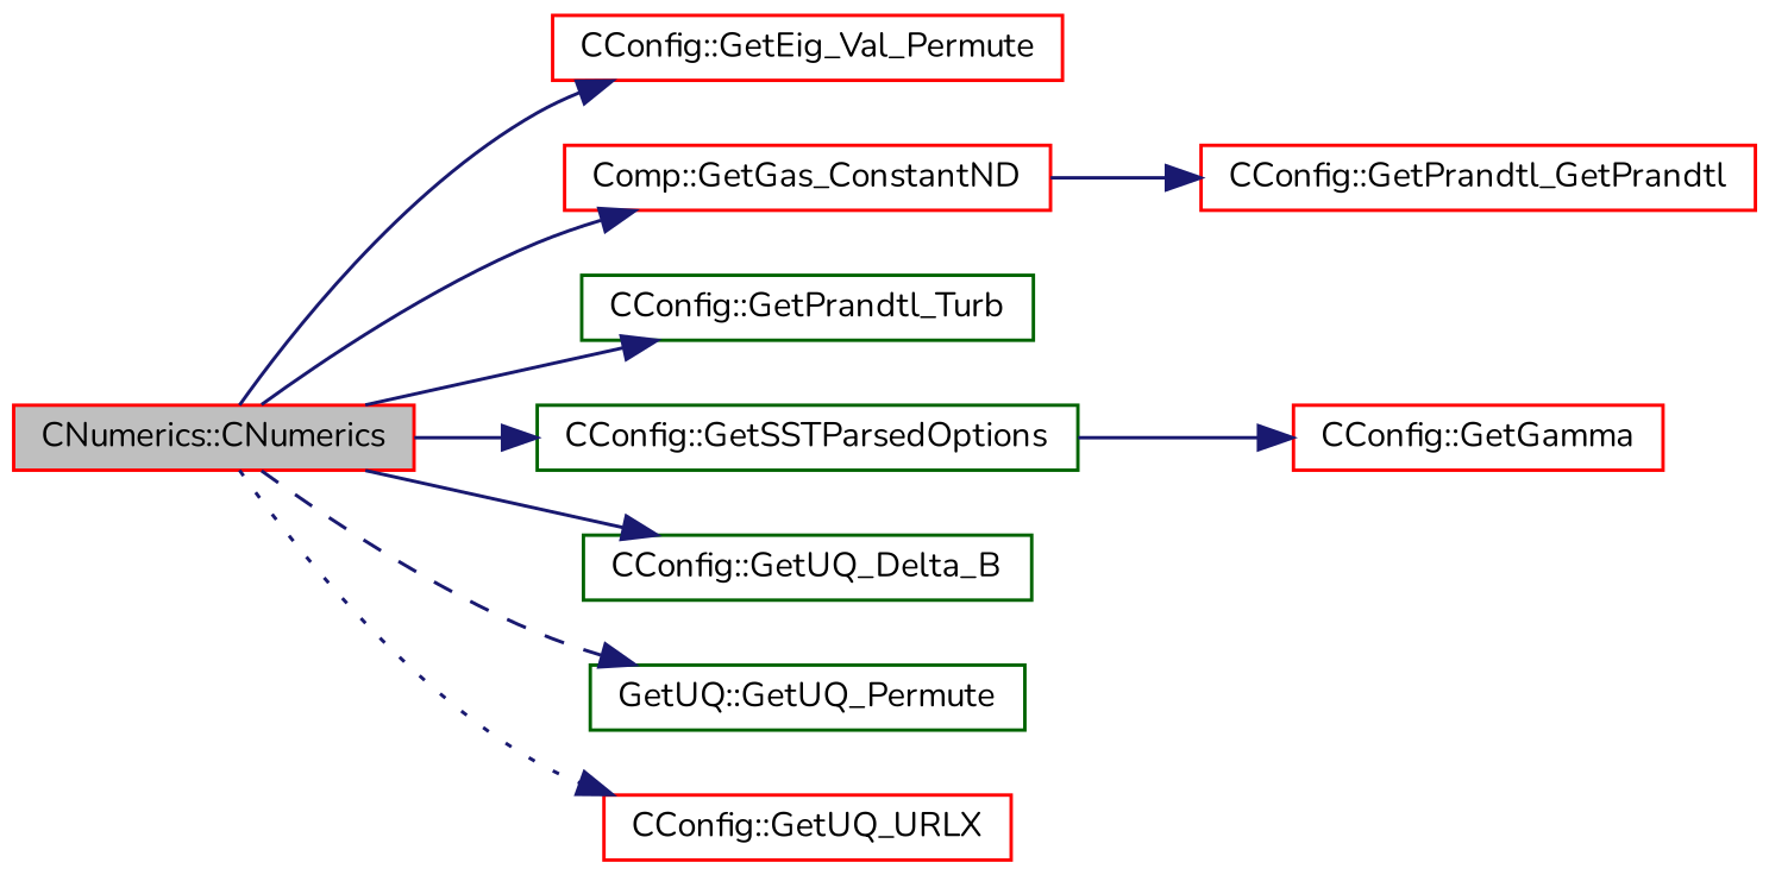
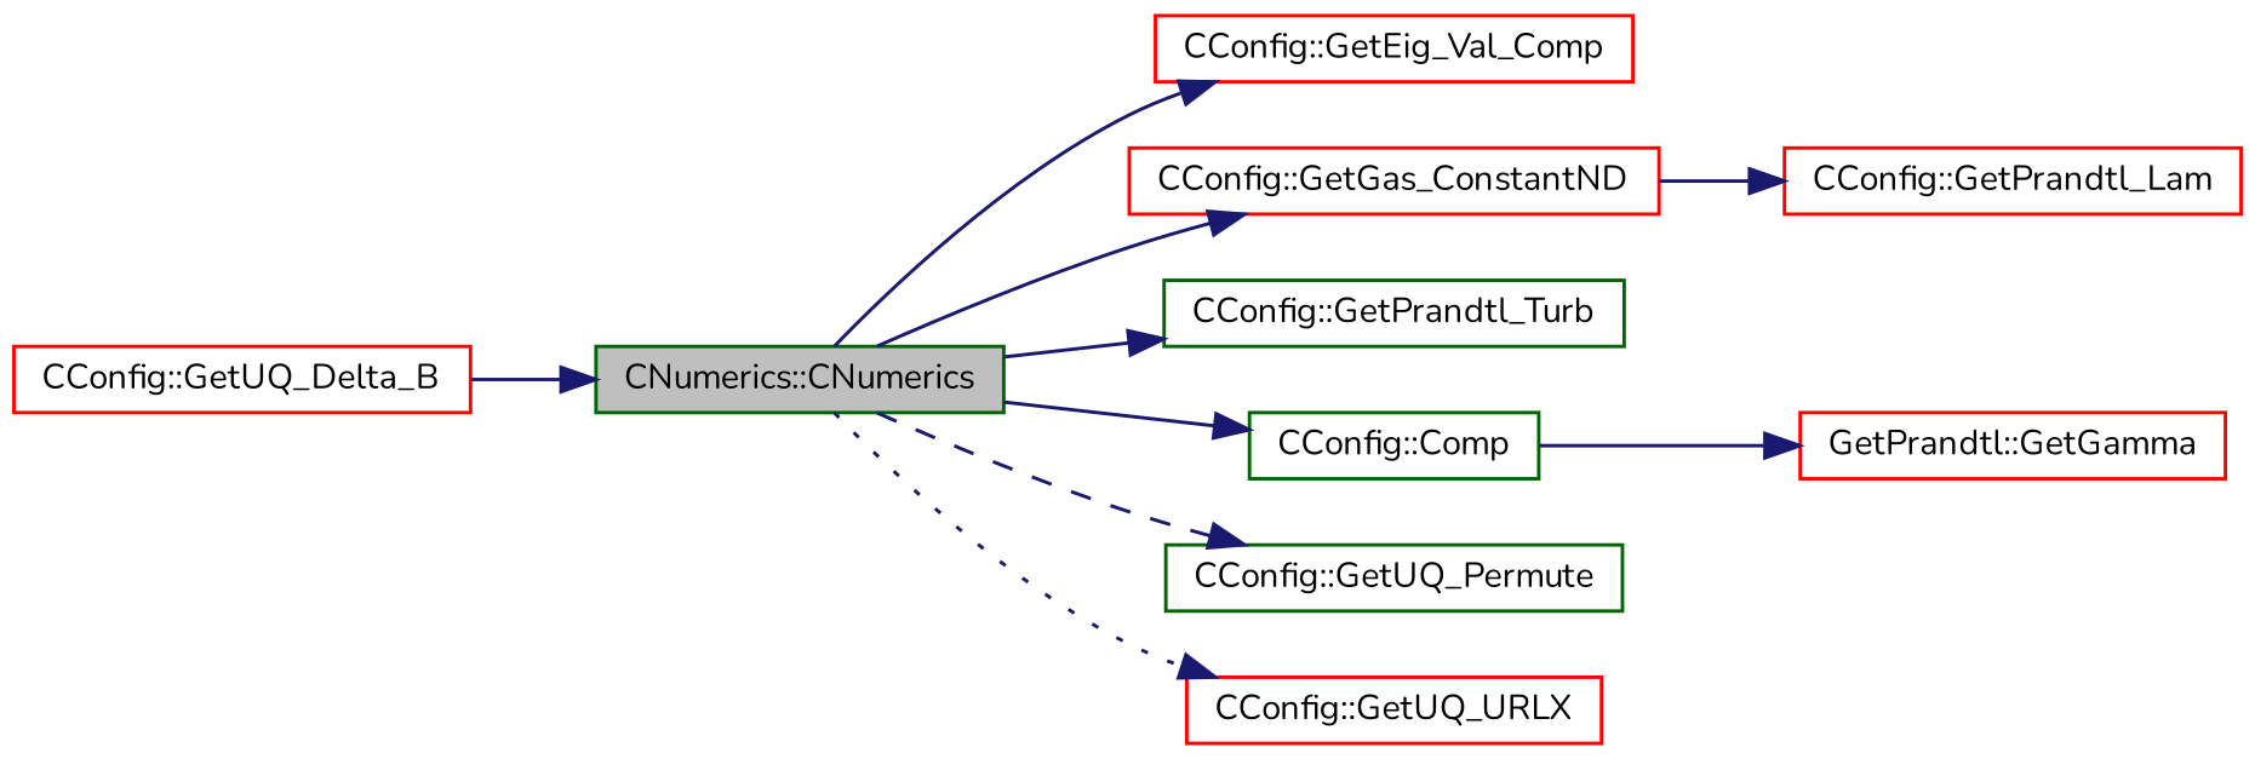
  digraph {
    fontname=Nunito
    rankdir=LR
    node [color=red fillcolor=white fontname=Nunito fontsize=10 shape=record style=filled]
    edge [color=midnightblue fontname=Nunito fontsize=10 labelfontname=Helvetica labelfontsize=10 style=solid]
-   n1 [fillcolor=grey75 fontcolor=black height=0.2 label="CNumerics::CNumerics" width=0.4]
-   n2 [height=0.2 label="CConfig::GetEig_Val_Permute" width=0.4]
-   n3 [height=0.2 label="Comp::GetGas_ConstantND" width=0.4]
+   n1 [color=darkgreen fillcolor=grey75 fontcolor=black height=0.2 label="CNumerics::CNumerics" width=0.4]
+   n2 [height=0.2 label="CConfig::GetEig_Val_Comp" width=0.4]
+   n3 [height=0.2 label="CConfig::GetGas_ConstantND" width=0.4]
    n4 [color=darkgreen height=0.2 label="CConfig::GetPrandtl_Turb" width=0.4]
-   n5 [color=darkgreen height=0.2 label="CConfig::GetSSTParsedOptions" width=0.4]
-   n6 [color=darkgreen height=0.2 label="CConfig::GetUQ_Delta_B" width=0.4]
-   n7 [color=darkgreen height=0.2 label="GetUQ::GetUQ_Permute" width=0.4]
+   n5 [color=darkgreen height=0.2 label="CConfig::Comp" width=0.4]
+   n6 [height=0.2 label="CConfig::GetUQ_Delta_B" width=0.4]
+   n7 [color=darkgreen height=0.2 label="CConfig::GetUQ_Permute" width=0.4]
    n8 [height=0.2 label="CConfig::GetUQ_URLX" width=0.4]
-   n9 [height=0.2 label="CConfig::GetGamma" width=0.4]
-   n10 [height=0.2 label="CConfig::GetPrandtl_GetPrandtl" width=0.4]
+   n9 [height=0.2 label="GetPrandtl::GetGamma" width=0.4]
+   n10 [height=0.2 label="CConfig::GetPrandtl_Lam" width=0.4]
    n1 -> n2
    n1 -> n3
    n1 -> n4
    n1 -> n5
-   n1 -> n6
+   n6 -> n1
    n1 -> n7 [style=dashed]
    n1 -> n8 [style=dotted]
    n3 -> n10
    n5 -> n9
  }
